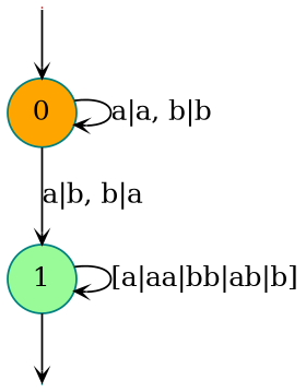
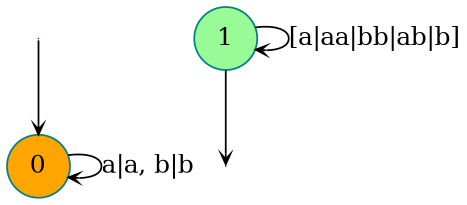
  digraph {
    rankdir=TB
    vcsn_context="[ab]? × [ab]? → 𝔹"
    node [shape=point style=filled fillcolor=orange color=teal]
    edge [arrowhead=vee arrowsize=.6]
    I0 [width=0 color=brown]
    F1 [width=0]
    0 [shape=circle style="rounded,filled" width=0.5]
    1 [shape=circle style="rounded,filled" width=0.5 fillcolor=palegreen]
    subgraph sub_1 {
      I0
      F1
    }
    subgraph sub_2 {
      0
      1
    }
    I0 -> 0
    0 -> 0 [label="a|a, b|b"]
-   0 -> 1 [label="a|b, b|a"]
    1 -> F1
    1 -> 1 [label="[a|aa|bb|ab|b]"]
  }
